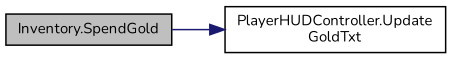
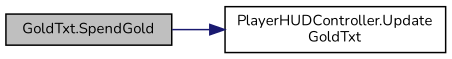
  digraph {
    rankdir=LR
    fontname=Nunito
    node [color=black fontname=Nunito fontsize=10 shape=record]
-   n1 [fillcolor=grey75 fontcolor=black height=0.2 label="Inventory.SpendGold" style=filled width=0.4]
+   n1 [fillcolor=grey75 fontcolor=black height=0.2 label="GoldTxt.SpendGold" style=filled width=0.4]
    n2 [height=0.2 label="PlayerHUDController.Update\lGoldTxt" width=0.4]
    n1 -> n2 [color=midnightblue fontname=Nunito fontsize=10 labelfontname=Helvetica labelfontsize=10 style=solid]
  }
